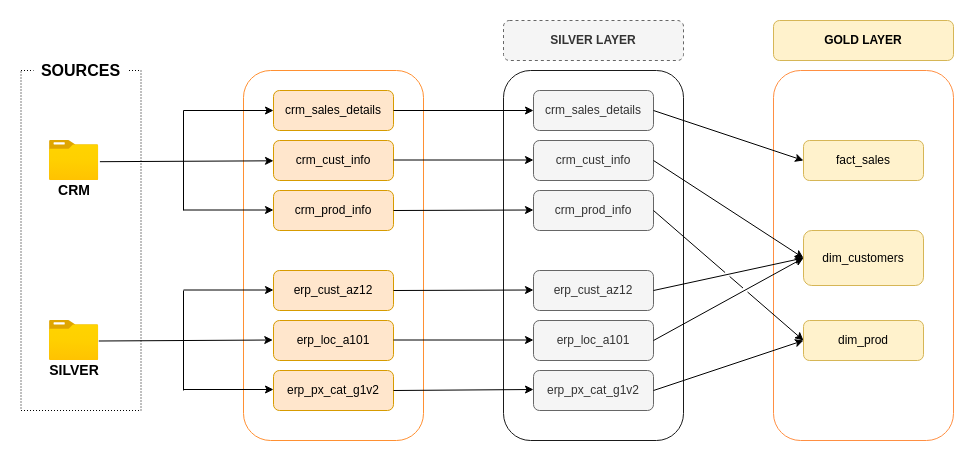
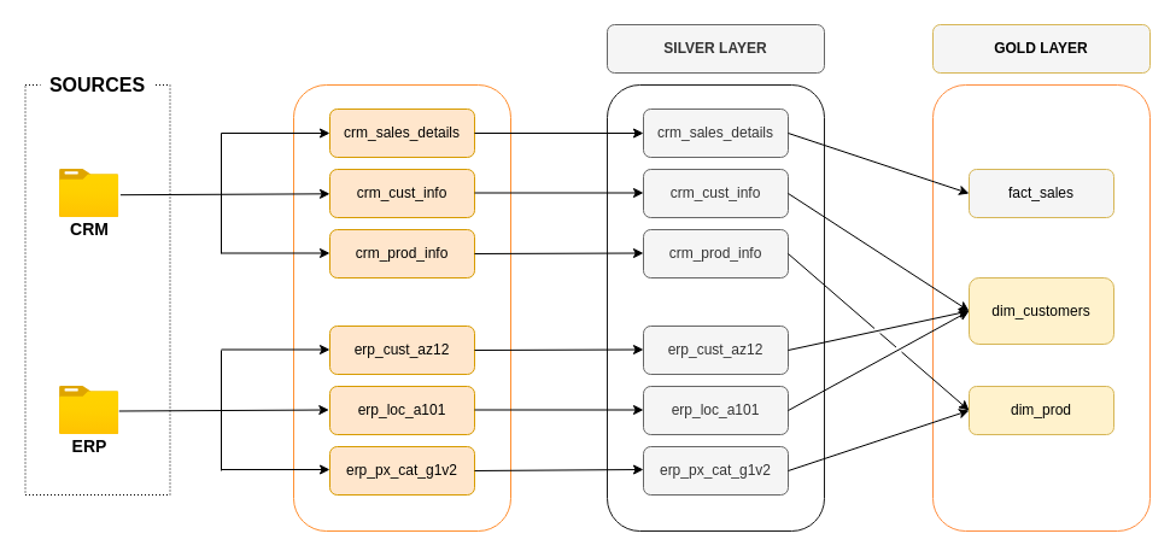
  <mxCell id="0" />
  <mxCell id="1" parent="0" />
  <mxCell id="2" value="" style="rounded=0;whiteSpace=wrap;html=1;fillColor=none;dashed=1;dashPattern=1 2;" vertex="1" parent="1"><mxGeometry x="20.5" y="70" width="120" height="340" as="geometry" /></mxCell>
  <mxCell id="3" value="SOURCES" style="rounded=1;whiteSpace=wrap;html=1;strokeColor=none;fontSize=16;fontStyle=1" vertex="1" parent="1"><mxGeometry x="33" y="60" width="95" height="20" as="geometry" /></mxCell>
  <mxCell id="4" value="" style="image;aspect=fixed;html=1;points=[];align=center;fontSize=12;image=img/lib/azure2/general/Folder_Blank.svg;" vertex="1" parent="1"><mxGeometry x="49" y="140" width="49.29" height="40" as="geometry" /></mxCell>
  <mxCell id="5" value="" style="image;aspect=fixed;html=1;points=[];align=center;fontSize=12;image=img/lib/azure2/general/Folder_Blank.svg;" vertex="1" parent="1"><mxGeometry x="48.99" y="320" width="49.29" height="40" as="geometry" /></mxCell>
  <mxCell id="6" value="&lt;b&gt;&lt;font style=&quot;font-size: 14px;&quot;&gt;CRM&lt;/font&gt;&lt;/b&gt;" style="text;html=1;align=center;verticalAlign=middle;whiteSpace=wrap;rounded=0;" vertex="1" parent="1"><mxGeometry x="43.64" y="170" width="60" height="40" as="geometry" /></mxCell>
- <mxCell id="7" value="&lt;b&gt;&lt;font style=&quot;font-size: 14px;&quot;&gt;SILVER&lt;/font&gt;&lt;/b&gt;" style="text;html=1;align=center;verticalAlign=middle;whiteSpace=wrap;rounded=0;" vertex="1" parent="1"><mxGeometry x="43.64" y="350" width="60" height="40" as="geometry" /></mxCell>
+ <mxCell id="7" value="&lt;b&gt;&lt;font style=&quot;font-size: 14px;&quot;&gt;ERP&lt;/font&gt;&lt;/b&gt;" style="text;html=1;align=center;verticalAlign=middle;whiteSpace=wrap;rounded=0;" vertex="1" parent="1"><mxGeometry x="43.64" y="350" width="60" height="40" as="geometry" /></mxCell>
  <mxCell id="8" value="" style="rounded=1;whiteSpace=wrap;html=1;fillColor=none;strokeColor=#FF9032;" vertex="1" parent="1"><mxGeometry x="243" y="70" width="180" height="370" as="geometry" /></mxCell>
  <mxCell id="9" value="crm_sales_details" style="rounded=1;whiteSpace=wrap;html=1;fillColor=#ffe6cc;strokeColor=#d79b00;" vertex="1" parent="1"><mxGeometry x="273" y="90" width="120" height="40" as="geometry" /></mxCell>
  <mxCell id="10" value="crm_cust_info" style="rounded=1;whiteSpace=wrap;html=1;fillColor=#ffe6cc;strokeColor=#d79b00;" vertex="1" parent="1"><mxGeometry x="273" y="140" width="120" height="40" as="geometry" /></mxCell>
  <mxCell id="11" value="crm_prod_info" style="rounded=1;whiteSpace=wrap;html=1;fillColor=#ffe6cc;strokeColor=#d79b00;" vertex="1" parent="1"><mxGeometry x="273" y="190" width="120" height="40" as="geometry" /></mxCell>
  <mxCell id="12" value="erp_cust_az12" style="rounded=1;whiteSpace=wrap;html=1;fillColor=#ffe6cc;strokeColor=#d79b00;" vertex="1" parent="1"><mxGeometry x="273" y="270" width="120" height="40" as="geometry" /></mxCell>
  <mxCell id="13" value="erp_loc_a101" style="rounded=1;whiteSpace=wrap;html=1;fillColor=#ffe6cc;strokeColor=#d79b00;" vertex="1" parent="1"><mxGeometry x="273" y="320" width="120" height="40" as="geometry" /></mxCell>
  <mxCell id="14" value="erp_px_cat_g1v2" style="rounded=1;whiteSpace=wrap;html=1;fillColor=#ffe6cc;strokeColor=#d79b00;" vertex="1" parent="1"><mxGeometry x="273" y="370" width="120" height="40" as="geometry" /></mxCell>
  <mxCell id="15" value="" style="rounded=1;whiteSpace=wrap;html=1;fillColor=none;strokeColor=#1A1A1A;" vertex="1" parent="1"><mxGeometry x="503" y="70" width="180" height="370" as="geometry" /></mxCell>
  <mxCell id="16" value="crm_sales_details" style="rounded=1;whiteSpace=wrap;html=1;fillColor=#f5f5f5;strokeColor=#666666;fontColor=#333333;" vertex="1" parent="1"><mxGeometry x="533" y="90" width="120" height="40" as="geometry" /></mxCell>
  <mxCell id="17" value="crm_cust_info" style="rounded=1;whiteSpace=wrap;html=1;fillColor=#f5f5f5;strokeColor=#666666;fontColor=#333333;" vertex="1" parent="1"><mxGeometry x="533" y="140" width="120" height="40" as="geometry" /></mxCell>
  <mxCell id="18" value="crm_prod_info" style="rounded=1;whiteSpace=wrap;html=1;fillColor=#f5f5f5;strokeColor=#666666;fontColor=#333333;" vertex="1" parent="1"><mxGeometry x="533" y="190" width="120" height="40" as="geometry" /></mxCell>
  <mxCell id="19" value="erp_cust_az12" style="rounded=1;whiteSpace=wrap;html=1;fillColor=#f5f5f5;strokeColor=#666666;fontColor=#333333;" vertex="1" parent="1"><mxGeometry x="533" y="270" width="120" height="40" as="geometry" /></mxCell>
  <mxCell id="20" value="erp_loc_a101" style="rounded=1;whiteSpace=wrap;html=1;fillColor=#f5f5f5;strokeColor=#666666;fontColor=#333333;" vertex="1" parent="1"><mxGeometry x="533" y="320" width="120" height="40" as="geometry" /></mxCell>
  <mxCell id="21" value="erp_px_cat_g1v2" style="rounded=1;whiteSpace=wrap;html=1;fillColor=#f5f5f5;strokeColor=#666666;fontColor=#333333;" vertex="1" parent="1"><mxGeometry x="533" y="370" width="120" height="40" as="geometry" /></mxCell>
- <mxCell id="22" value="SILVER LAYER" style="rounded=1;whiteSpace=wrap;html=1;fillColor=#f5f5f5;strokeColor=#666666;fontStyle=1;fontColor=#333333;dashed=1;" vertex="1" parent="1"><mxGeometry x="503" y="20" width="180" height="40" as="geometry" /></mxCell>
+ <mxCell id="22" value="SILVER LAYER" style="rounded=1;whiteSpace=wrap;html=1;fillColor=#f5f5f5;strokeColor=#666666;fontStyle=1;fontColor=#333333;" vertex="1" parent="1"><mxGeometry x="503" y="20" width="180" height="40" as="geometry" /></mxCell>
  <mxCell id="23" value="" style="rounded=1;whiteSpace=wrap;html=1;fillColor=none;strokeColor=#FF8F42;" vertex="1" parent="1"><mxGeometry x="773" y="70" width="180" height="370" as="geometry" /></mxCell>
- <mxCell id="24" value="fact_sales" style="rounded=1;whiteSpace=wrap;html=1;fillColor=#fff2cc;strokeColor=#d6b656;" vertex="1" parent="1"><mxGeometry x="803" y="140" width="120" height="40" as="geometry" /></mxCell>
+ <mxCell id="24" value="fact_sales" style="rounded=1;whiteSpace=wrap;html=1;fillColor=#f5f5f5;strokeColor=#d6b656;" vertex="1" parent="1"><mxGeometry x="803" y="140" width="120" height="40" as="geometry" /></mxCell>
  <mxCell id="25" value="dim_customers" style="rounded=1;whiteSpace=wrap;html=1;fillColor=#fff2cc;strokeColor=#d6b656;" vertex="1" parent="1"><mxGeometry x="803" y="230" width="120" height="55" as="geometry" /></mxCell>
  <mxCell id="26" value="dim_prod" style="rounded=1;whiteSpace=wrap;html=1;fillColor=#fff2cc;strokeColor=#d6b656;" vertex="1" parent="1"><mxGeometry x="803" y="320" width="120" height="40" as="geometry" /></mxCell>
- <mxCell id="27" value="GOLD LAYER" style="rounded=1;whiteSpace=wrap;html=1;fillColor=#fff2cc;strokeColor=#d6b656;fontStyle=1" vertex="1" parent="1"><mxGeometry x="773" y="20" width="180" height="40" as="geometry" /></mxCell>
+ <mxCell id="27" value="GOLD LAYER" style="rounded=1;whiteSpace=wrap;html=1;fillColor=#f5f5f5;strokeColor=#d6b656;fontStyle=1;" vertex="1" parent="1"><mxGeometry x="773" y="20" width="180" height="40" as="geometry" /></mxCell>
  <mxCell id="28" value="" style="endArrow=classic;html=1;rounded=0;exitX=1.023;exitY=0.53;exitDx=0;exitDy=0;exitPerimeter=0;" edge="1" parent="1" source="4" target="10"><mxGeometry width="50" height="50" relative="1" as="geometry"><mxPoint x="103" y="160" as="sourcePoint" /><mxPoint x="153" y="120" as="targetPoint" /></mxGeometry></mxCell>
  <mxCell id="29" value="" style="endArrow=classic;html=1;rounded=0;exitX=1.023;exitY=0.53;exitDx=0;exitDy=0;exitPerimeter=0;" edge="1" parent="1"><mxGeometry width="50" height="50" relative="1" as="geometry"><mxPoint x="98.29" y="340.5" as="sourcePoint" /><mxPoint x="272.29" y="339.5" as="targetPoint" /></mxGeometry></mxCell>
  <mxCell id="30" value="" style="endArrow=classic;html=1;rounded=0;" edge="1" parent="1"><mxGeometry width="50" height="50" relative="1" as="geometry"><mxPoint x="183" y="110" as="sourcePoint" /><mxPoint x="273" y="110" as="targetPoint" /></mxGeometry></mxCell>
  <mxCell id="31" value="" style="endArrow=classic;html=1;rounded=0;" edge="1" parent="1"><mxGeometry width="50" height="50" relative="1" as="geometry"><mxPoint x="183" y="209.5" as="sourcePoint" /><mxPoint x="273" y="209.5" as="targetPoint" /></mxGeometry></mxCell>
  <mxCell id="32" value="" style="endArrow=classic;html=1;rounded=0;" edge="1" parent="1"><mxGeometry width="50" height="50" relative="1" as="geometry"><mxPoint x="183" y="289.5" as="sourcePoint" /><mxPoint x="273" y="289.5" as="targetPoint" /></mxGeometry></mxCell>
  <mxCell id="33" value="" style="endArrow=classic;html=1;rounded=0;" edge="1" parent="1"><mxGeometry width="50" height="50" relative="1" as="geometry"><mxPoint x="183" y="389" as="sourcePoint" /><mxPoint x="273" y="389" as="targetPoint" /></mxGeometry></mxCell>
  <mxCell id="34" value="" style="endArrow=none;html=1;rounded=0;" edge="1" parent="1"><mxGeometry width="50" height="50" relative="1" as="geometry"><mxPoint x="183" y="390" as="sourcePoint" /><mxPoint x="183" y="290" as="targetPoint" /></mxGeometry></mxCell>
  <mxCell id="35" value="" style="endArrow=none;html=1;rounded=0;" edge="1" parent="1"><mxGeometry width="50" height="50" relative="1" as="geometry"><mxPoint x="183" y="210" as="sourcePoint" /><mxPoint x="183" y="110" as="targetPoint" /></mxGeometry></mxCell>
  <mxCell id="36" value="" style="endArrow=classic;html=1;rounded=0;exitX=1;exitY=0.5;exitDx=0;exitDy=0;" edge="1" parent="1" source="9"><mxGeometry width="50" height="50" relative="1" as="geometry"><mxPoint x="443" y="110" as="sourcePoint" /><mxPoint x="533" y="110" as="targetPoint" /></mxGeometry></mxCell>
  <mxCell id="37" value="" style="endArrow=classic;html=1;rounded=0;exitX=1;exitY=0.5;exitDx=0;exitDy=0;" edge="1" parent="1" source="11"><mxGeometry width="50" height="50" relative="1" as="geometry"><mxPoint x="443" y="209.5" as="sourcePoint" /><mxPoint x="533" y="209.5" as="targetPoint" /></mxGeometry></mxCell>
  <mxCell id="38" value="" style="endArrow=classic;html=1;rounded=0;exitX=1;exitY=0.5;exitDx=0;exitDy=0;" edge="1" parent="1" source="12"><mxGeometry width="50" height="50" relative="1" as="geometry"><mxPoint x="443" y="289.5" as="sourcePoint" /><mxPoint x="533" y="289.5" as="targetPoint" /></mxGeometry></mxCell>
  <mxCell id="39" value="" style="endArrow=classic;html=1;rounded=0;exitX=1;exitY=0.5;exitDx=0;exitDy=0;" edge="1" parent="1" source="14"><mxGeometry width="50" height="50" relative="1" as="geometry"><mxPoint x="443" y="389" as="sourcePoint" /><mxPoint x="533" y="389" as="targetPoint" /></mxGeometry></mxCell>
  <mxCell id="40" value="" style="endArrow=classic;html=1;rounded=0;exitX=1;exitY=0.5;exitDx=0;exitDy=0;" edge="1" parent="1"><mxGeometry width="50" height="50" relative="1" as="geometry"><mxPoint x="393" y="159.5" as="sourcePoint" /><mxPoint x="533" y="159.5" as="targetPoint" /></mxGeometry></mxCell>
  <mxCell id="41" value="" style="endArrow=classic;html=1;rounded=0;exitX=1;exitY=0.5;exitDx=0;exitDy=0;" edge="1" parent="1"><mxGeometry width="50" height="50" relative="1" as="geometry"><mxPoint x="393" y="339.5" as="sourcePoint" /><mxPoint x="533" y="339.5" as="targetPoint" /></mxGeometry></mxCell>
  <mxCell id="42" value="" style="endArrow=classic;html=1;rounded=0;exitX=1;exitY=0.5;exitDx=0;exitDy=0;jumpStyle=gap;" edge="1" parent="1" source="16"><mxGeometry width="50" height="50" relative="1" as="geometry"><mxPoint x="753" y="210" as="sourcePoint" /><mxPoint x="803" y="160" as="targetPoint" /></mxGeometry></mxCell>
  <mxCell id="43" value="" style="endArrow=classic;html=1;rounded=0;entryX=0;entryY=0.5;entryDx=0;entryDy=0;jumpStyle=gap;" edge="1" parent="1" target="25"><mxGeometry width="50" height="50" relative="1" as="geometry"><mxPoint x="653" y="160" as="sourcePoint" /><mxPoint x="703" y="110" as="targetPoint" /></mxGeometry></mxCell>
  <mxCell id="44" value="" style="endArrow=classic;html=1;rounded=0;entryX=0;entryY=0.5;entryDx=0;entryDy=0;jumpStyle=gap;" edge="1" parent="1" target="25"><mxGeometry width="50" height="50" relative="1" as="geometry"><mxPoint x="653" y="290" as="sourcePoint" /><mxPoint x="703" y="240" as="targetPoint" /></mxGeometry></mxCell>
  <mxCell id="45" value="" style="endArrow=classic;html=1;rounded=0;entryX=0;entryY=0.5;entryDx=0;entryDy=0;jumpStyle=gap;" edge="1" parent="1" target="25"><mxGeometry width="50" height="50" relative="1" as="geometry"><mxPoint x="653" y="340" as="sourcePoint" /><mxPoint x="703" y="290" as="targetPoint" /></mxGeometry></mxCell>
  <mxCell id="46" value="" style="endArrow=classic;html=1;rounded=0;entryX=0;entryY=0.5;entryDx=0;entryDy=0;jumpStyle=gap;" edge="1" parent="1" target="26"><mxGeometry width="50" height="50" relative="1" as="geometry"><mxPoint x="653" y="390" as="sourcePoint" /><mxPoint x="703" y="340" as="targetPoint" /></mxGeometry></mxCell>
  <mxCell id="47" value="" style="endArrow=classic;html=1;rounded=0;entryX=0;entryY=0.5;entryDx=0;entryDy=0;jumpStyle=gap;" edge="1" parent="1" target="26"><mxGeometry width="50" height="50" relative="1" as="geometry"><mxPoint x="653" y="210" as="sourcePoint" /><mxPoint x="703" y="160" as="targetPoint" /></mxGeometry></mxCell>
